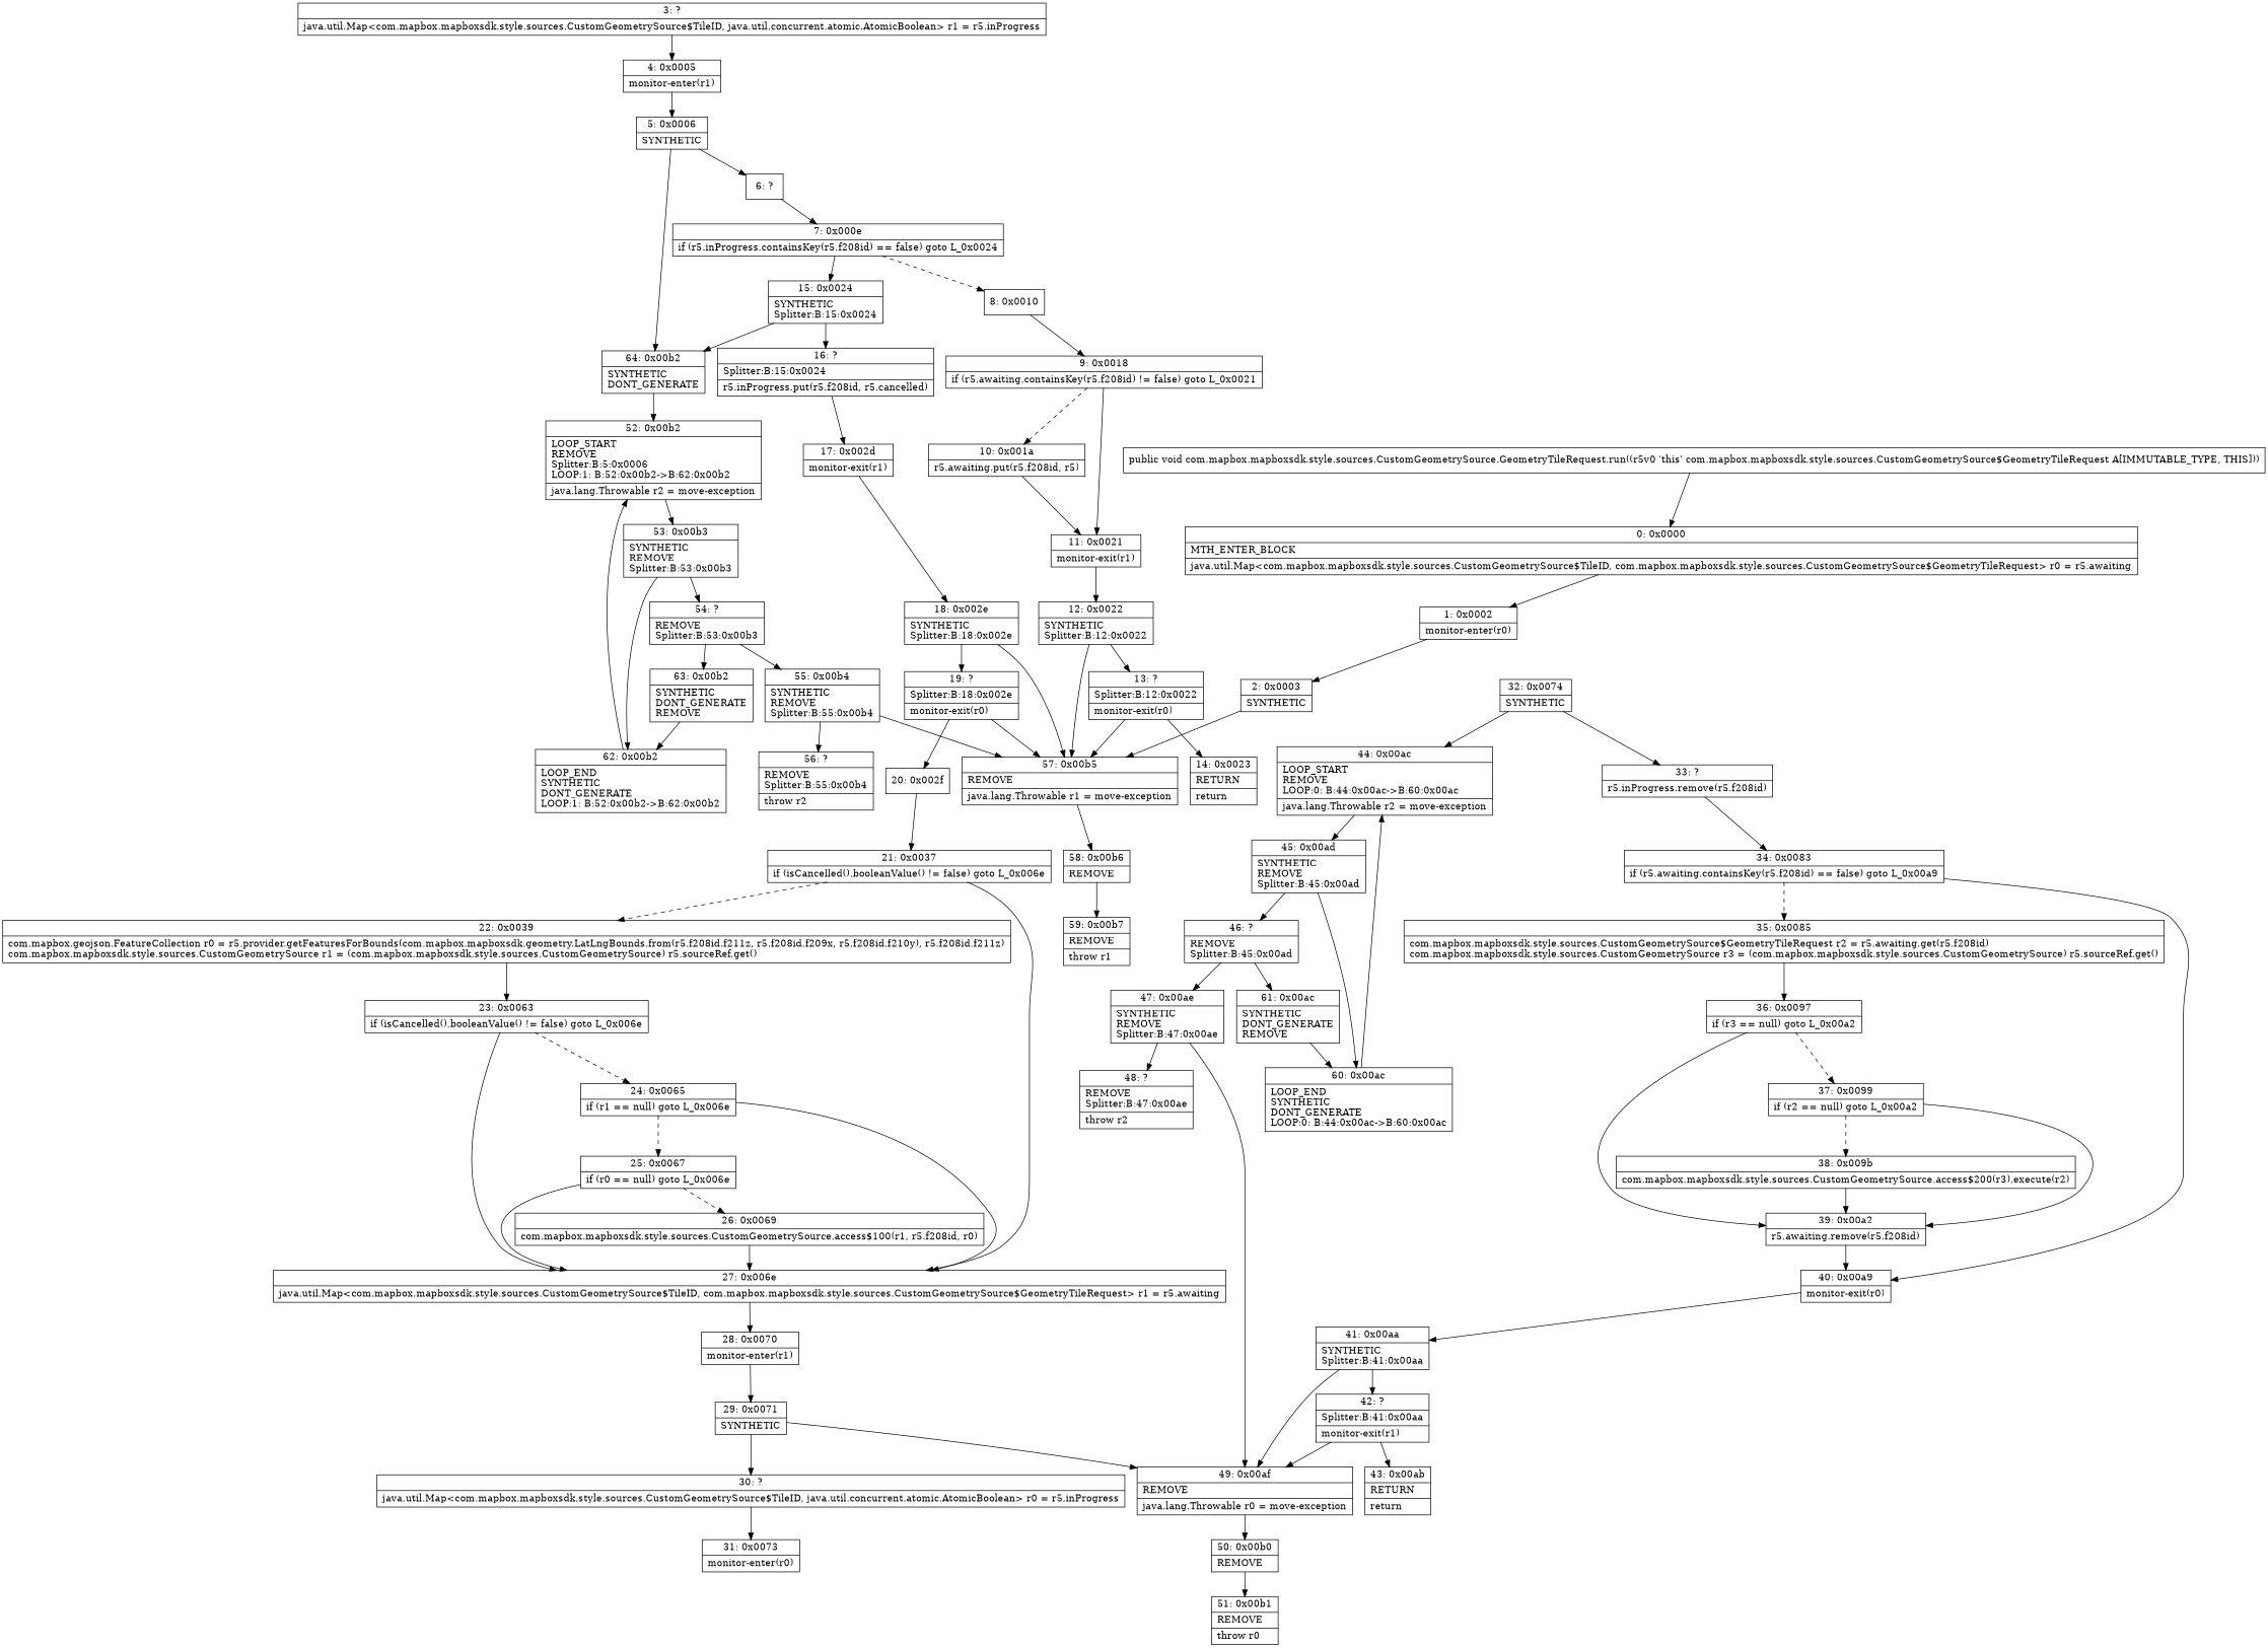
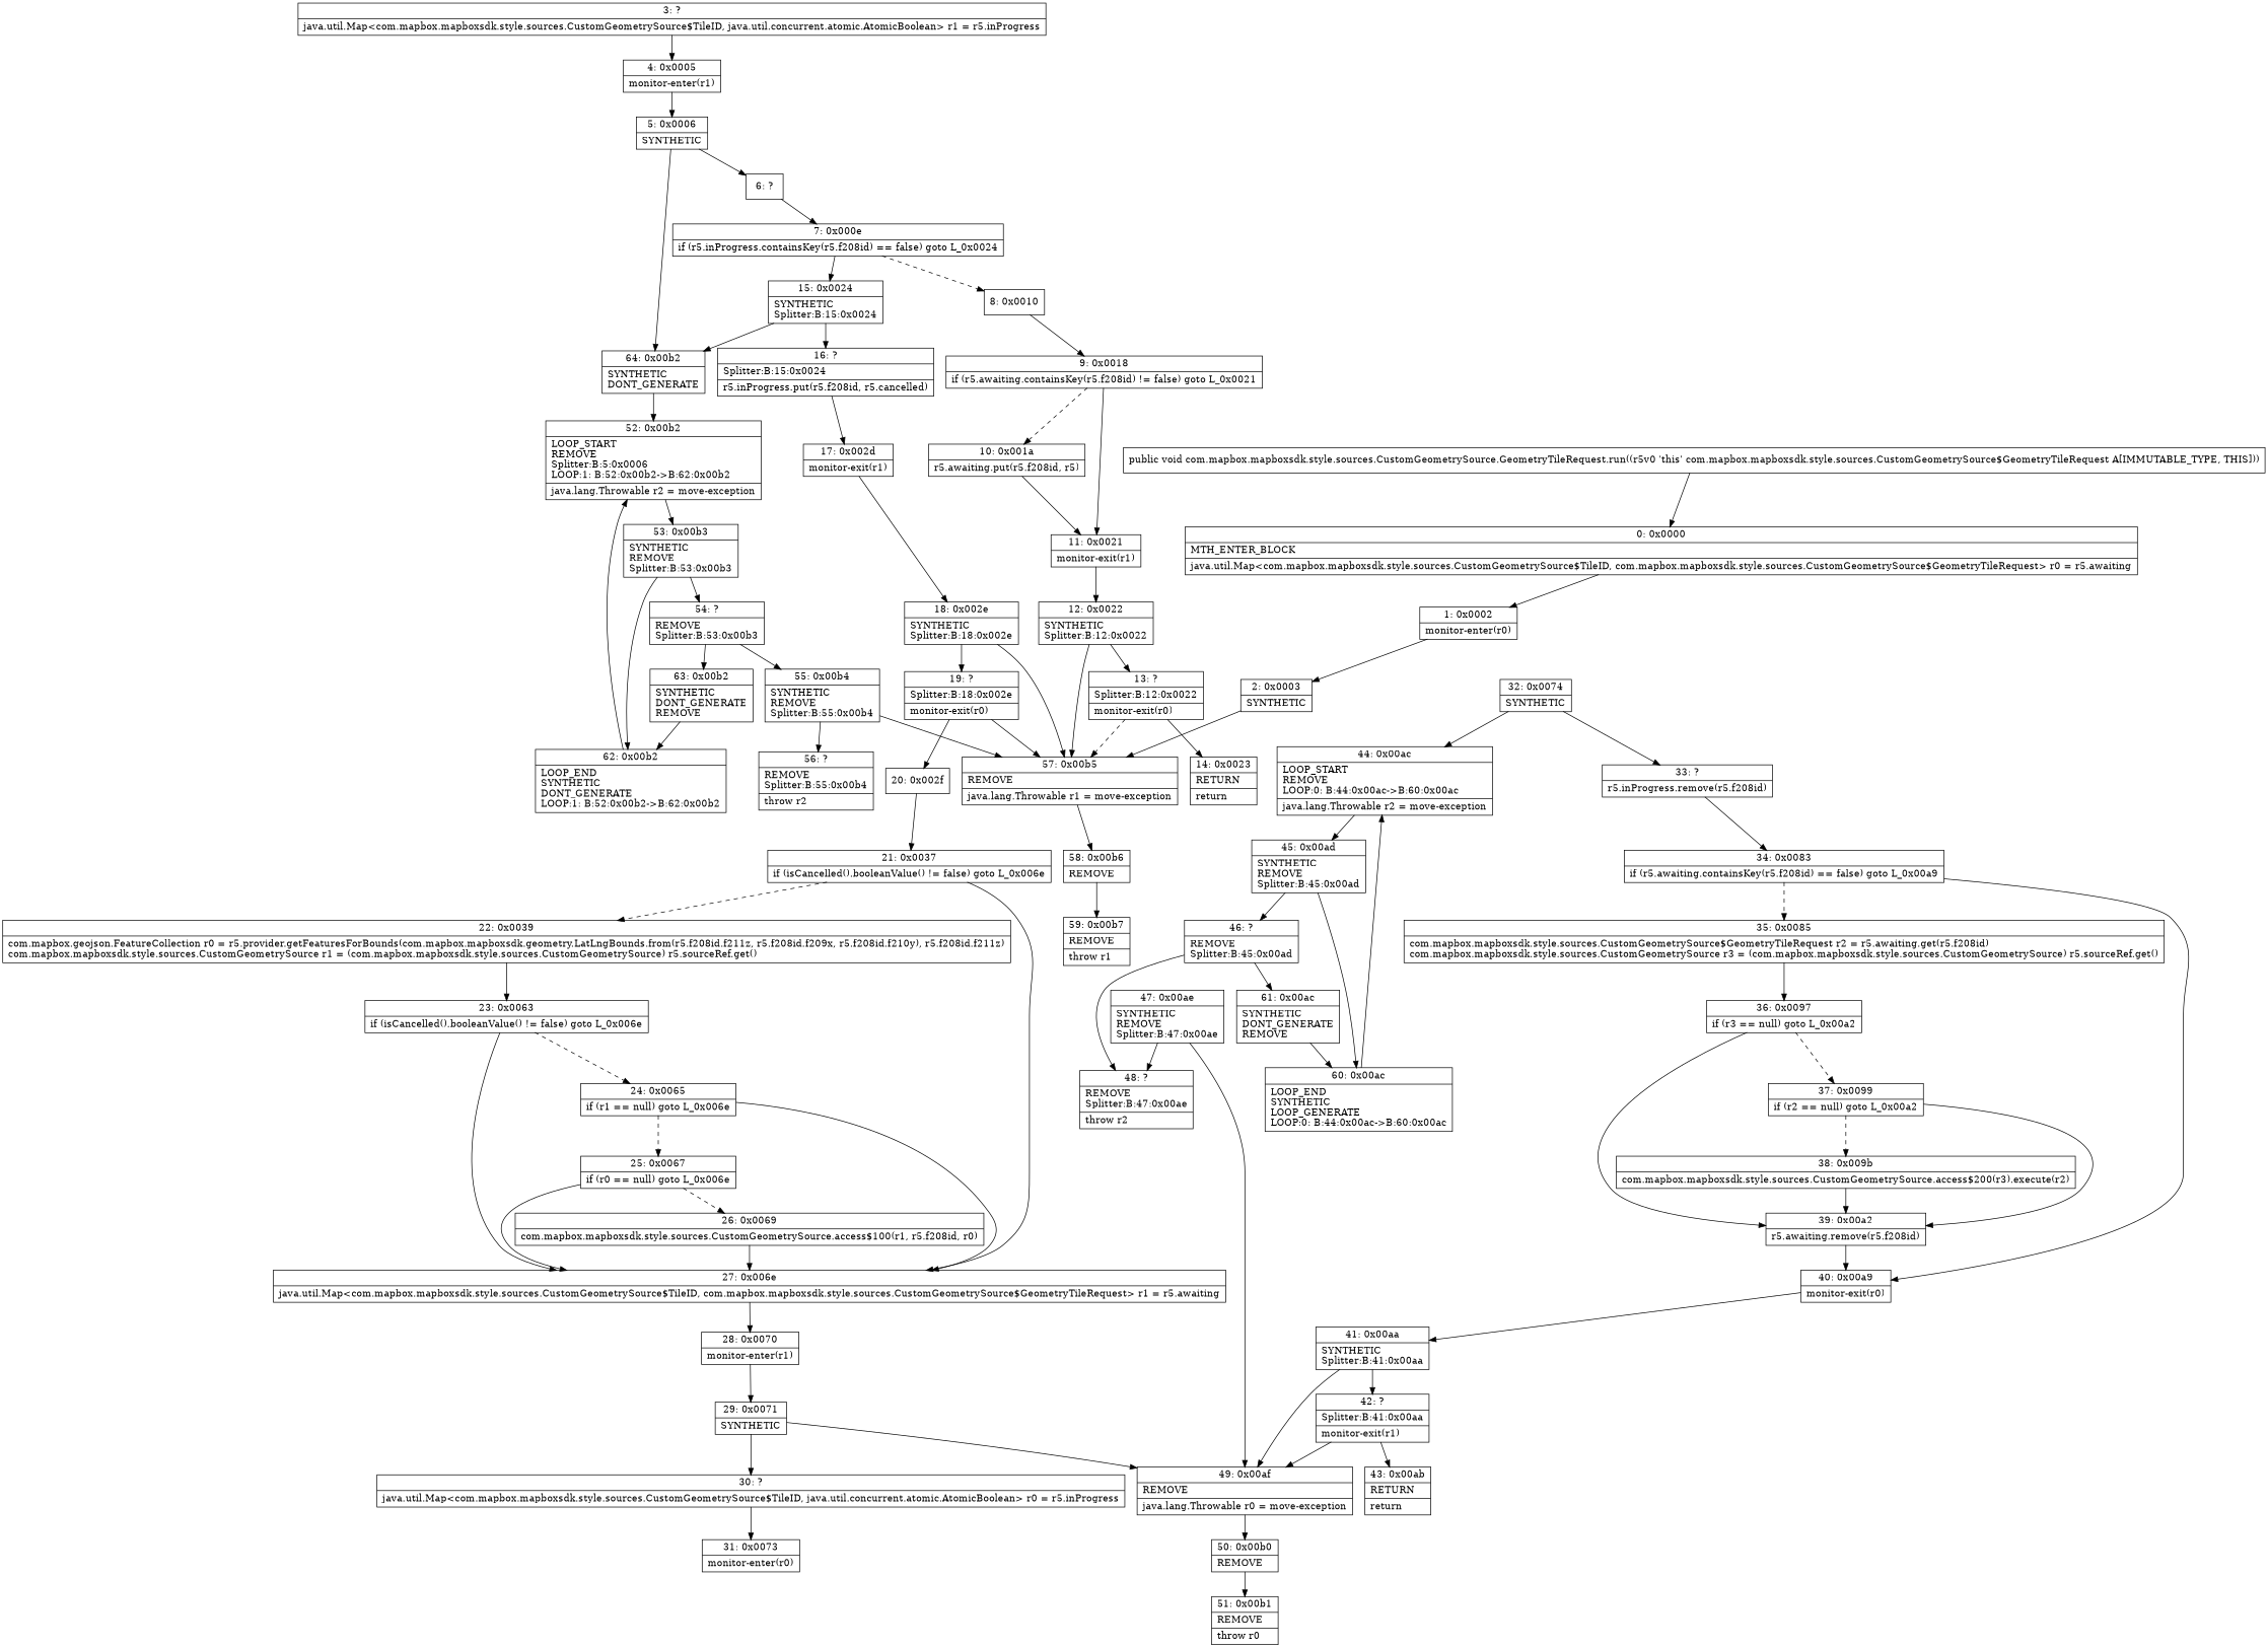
  digraph {
    node [shape=record]
    n1 [label="{0\:\ 0x0000|MTH_ENTER_BLOCK\l|java.util.Map\<com.mapbox.mapboxsdk.style.sources.CustomGeometrySource$TileID, com.mapbox.mapboxsdk.style.sources.CustomGeometrySource$GeometryTileRequest\> r0 = r5.awaiting\l}"]
    n2 [label="{1\:\ 0x0002|monitor\-enter(r0)\l}"]
    n3 [label="{2\:\ 0x0003|SYNTHETIC\l}"]
    n4 [label="{57\:\ 0x00b5|REMOVE\l|java.lang.Throwable r1 = move\-exception\l}"]
    n5 [label="{3\:\ ?|java.util.Map\<com.mapbox.mapboxsdk.style.sources.CustomGeometrySource$TileID, java.util.concurrent.atomic.AtomicBoolean\> r1 = r5.inProgress\l}"]
    n6 [label="{4\:\ 0x0005|monitor\-enter(r1)\l}"]
    n7 [label="{58\:\ 0x00b6|REMOVE\l}"]
    n8 [label="{5\:\ 0x0006|SYNTHETIC\l}"]
    n9 [label="{6\:\ ?}"]
    n10 [label="{64\:\ 0x00b2|SYNTHETIC\lDONT_GENERATE\l}"]
    n11 [label="{7\:\ 0x000e|if (r5.inProgress.containsKey(r5.f208id) == false) goto L_0x0024\l}"]
    n12 [label="{52\:\ 0x00b2|LOOP_START\lREMOVE\lSplitter:B:5:0x0006\lLOOP:1: B:52:0x00b2\-\>B:62:0x00b2\l|java.lang.Throwable r2 = move\-exception\l}"]
    n13 [label="{8\:\ 0x0010}"]
    n14 [label="{15\:\ 0x0024|SYNTHETIC\lSplitter:B:15:0x0024\l}"]
    n15 [label="{9\:\ 0x0018|if (r5.awaiting.containsKey(r5.f208id) != false) goto L_0x0021\l}"]
    n16 [label="{16\:\ ?|Splitter:B:15:0x0024\l|r5.inProgress.put(r5.f208id, r5.cancelled)\l}"]
    n17 [label="{10\:\ 0x001a|r5.awaiting.put(r5.f208id, r5)\l}"]
    n18 [label="{11\:\ 0x0021|monitor\-exit(r1)\l}"]
    n19 [label="{12\:\ 0x0022|SYNTHETIC\lSplitter:B:12:0x0022\l}"]
    n20 [label="{13\:\ ?|Splitter:B:12:0x0022\l|monitor\-exit(r0)\l}"]
    n21 [label="{14\:\ 0x0023|RETURN\l|return\l}"]
    n22 [label="{17\:\ 0x002d|monitor\-exit(r1)\l}"]
    n23 [label="{18\:\ 0x002e|SYNTHETIC\lSplitter:B:18:0x002e\l}"]
    n24 [label="{19\:\ ?|Splitter:B:18:0x002e\l|monitor\-exit(r0)\l}"]
    n25 [label="{20\:\ 0x002f}"]
    n26 [label="{21\:\ 0x0037|if (isCancelled().booleanValue() != false) goto L_0x006e\l}"]
    n27 [label="{22\:\ 0x0039|com.mapbox.geojson.FeatureCollection r0 = r5.provider.getFeaturesForBounds(com.mapbox.mapboxsdk.geometry.LatLngBounds.from(r5.f208id.f211z, r5.f208id.f209x, r5.f208id.f210y), r5.f208id.f211z)\lcom.mapbox.mapboxsdk.style.sources.CustomGeometrySource r1 = (com.mapbox.mapboxsdk.style.sources.CustomGeometrySource) r5.sourceRef.get()\l}"]
    n28 [label="{27\:\ 0x006e|java.util.Map\<com.mapbox.mapboxsdk.style.sources.CustomGeometrySource$TileID, com.mapbox.mapboxsdk.style.sources.CustomGeometrySource$GeometryTileRequest\> r1 = r5.awaiting\l}"]
    n29 [label="{23\:\ 0x0063|if (isCancelled().booleanValue() != false) goto L_0x006e\l}"]
    n30 [label="{28\:\ 0x0070|monitor\-enter(r1)\l}"]
    n31 [label="{24\:\ 0x0065|if (r1 == null) goto L_0x006e\l}"]
    n32 [label="{25\:\ 0x0067|if (r0 == null) goto L_0x006e\l}"]
    n33 [label="{26\:\ 0x0069|com.mapbox.mapboxsdk.style.sources.CustomGeometrySource.access$100(r1, r5.f208id, r0)\l}"]
    n34 [label="{29\:\ 0x0071|SYNTHETIC\l}"]
    n35 [label="{30\:\ ?|java.util.Map\<com.mapbox.mapboxsdk.style.sources.CustomGeometrySource$TileID, java.util.concurrent.atomic.AtomicBoolean\> r0 = r5.inProgress\l}"]
    n36 [label="{49\:\ 0x00af|REMOVE\l|java.lang.Throwable r0 = move\-exception\l}"]
    n37 [label="{31\:\ 0x0073|monitor\-enter(r0)\l}"]
    n38 [label="{50\:\ 0x00b0|REMOVE\l}"]
    n39 [label="{32\:\ 0x0074|SYNTHETIC\l}"]
    n40 [label="{33\:\ ?|r5.inProgress.remove(r5.f208id)\l}"]
    n41 [label="{44\:\ 0x00ac|LOOP_START\lREMOVE\lLOOP:0: B:44:0x00ac\-\>B:60:0x00ac\l|java.lang.Throwable r2 = move\-exception\l}"]
    n42 [label="{34\:\ 0x0083|if (r5.awaiting.containsKey(r5.f208id) == false) goto L_0x00a9\l}"]
    n43 [label="{45\:\ 0x00ad|SYNTHETIC\lREMOVE\lSplitter:B:45:0x00ad\l}"]
    n44 [label="{35\:\ 0x0085|com.mapbox.mapboxsdk.style.sources.CustomGeometrySource$GeometryTileRequest r2 = r5.awaiting.get(r5.f208id)\lcom.mapbox.mapboxsdk.style.sources.CustomGeometrySource r3 = (com.mapbox.mapboxsdk.style.sources.CustomGeometrySource) r5.sourceRef.get()\l}"]
    n45 [label="{40\:\ 0x00a9|monitor\-exit(r0)\l}"]
    n46 [label="{36\:\ 0x0097|if (r3 == null) goto L_0x00a2\l}"]
    n47 [label="{41\:\ 0x00aa|SYNTHETIC\lSplitter:B:41:0x00aa\l}"]
    n48 [label="{37\:\ 0x0099|if (r2 == null) goto L_0x00a2\l}"]
    n49 [label="{39\:\ 0x00a2|r5.awaiting.remove(r5.f208id)\l}"]
    n50 [label="{38\:\ 0x009b|com.mapbox.mapboxsdk.style.sources.CustomGeometrySource.access$200(r3).execute(r2)\l}"]
    n51 [label="{42\:\ ?|Splitter:B:41:0x00aa\l|monitor\-exit(r1)\l}"]
    n52 [label="{43\:\ 0x00ab|RETURN\l|return\l}"]
    n53 [label="{46\:\ ?|REMOVE\lSplitter:B:45:0x00ad\l}"]
-   n54 [label="{60\:\ 0x00ac|LOOP_END\lSYNTHETIC\lDONT_GENERATE\lLOOP:0: B:44:0x00ac\-\>B:60:0x00ac\l}"]
+   n54 [label="{60\:\ 0x00ac|LOOP_END\lSYNTHETIC\lLOOP_GENERATE\lLOOP:0: B:44:0x00ac\-\>B:60:0x00ac\l}"]
    n55 [label="{47\:\ 0x00ae|SYNTHETIC\lREMOVE\lSplitter:B:47:0x00ae\l}"]
    n56 [label="{61\:\ 0x00ac|SYNTHETIC\lDONT_GENERATE\lREMOVE\l}"]
    n57 [label="{48\:\ ?|REMOVE\lSplitter:B:47:0x00ae\l|throw r2\l}"]
    n58 [label="{51\:\ 0x00b1|REMOVE\l|throw r0\l}"]
    n59 [label="{53\:\ 0x00b3|SYNTHETIC\lREMOVE\lSplitter:B:53:0x00b3\l}"]
    n60 [label="{54\:\ ?|REMOVE\lSplitter:B:53:0x00b3\l}"]
    n61 [label="{62\:\ 0x00b2|LOOP_END\lSYNTHETIC\lDONT_GENERATE\lLOOP:1: B:52:0x00b2\-\>B:62:0x00b2\l}"]
    n62 [label="{55\:\ 0x00b4|SYNTHETIC\lREMOVE\lSplitter:B:55:0x00b4\l}"]
    n63 [label="{63\:\ 0x00b2|SYNTHETIC\lDONT_GENERATE\lREMOVE\l}"]
    n64 [label="{56\:\ ?|REMOVE\lSplitter:B:55:0x00b4\l|throw r2\l}"]
    n65 [label="{59\:\ 0x00b7|REMOVE\l|throw r1\l}"]
    n66 [label="{public void com.mapbox.mapboxsdk.style.sources.CustomGeometrySource.GeometryTileRequest.run((r5v0 'this' com.mapbox.mapboxsdk.style.sources.CustomGeometrySource$GeometryTileRequest A[IMMUTABLE_TYPE, THIS])) }"]
    n1 -> n2
    n2 -> n3
    n3 -> n4
    n4 -> n7
    n5 -> n6
    n6 -> n8
    n7 -> n65
    n8 -> n9
    n8 -> n10
    n9 -> n11
    n10 -> n12
    n11 -> n13 [style=dashed]
    n11 -> n14
    n12 -> n59
    n13 -> n15
    n14 -> n10
    n14 -> n16
    n15 -> n17 [style=dashed]
    n15 -> n18
    n16 -> n22
    n17 -> n18
    n18 -> n19
    n19 -> n4
    n19 -> n20
-   n20 -> n4
+   n20 -> n4 [style=dashed]
    n20 -> n21
    n22 -> n23
    n23 -> n4
    n23 -> n24
    n24 -> n4
    n24 -> n25
    n25 -> n26
    n26 -> n27 [style=dashed]
    n26 -> n28
    n27 -> n29
    n28 -> n30
    n29 -> n28
    n29 -> n31 [style=dashed]
    n30 -> n34
    n31 -> n28
    n31 -> n32 [style=dashed]
    n32 -> n28
    n32 -> n33 [style=dashed]
    n33 -> n28
    n34 -> n35
    n34 -> n36
    n35 -> n37
    n36 -> n38
    n38 -> n58
    n39 -> n40
    n39 -> n41
    n40 -> n42
    n41 -> n43
    n42 -> n44 [style=dashed]
    n42 -> n45
    n43 -> n53
    n43 -> n54
    n44 -> n46
    n45 -> n47
    n46 -> n48 [style=dashed]
    n46 -> n49
    n47 -> n36
    n47 -> n51
    n48 -> n49
    n48 -> n50 [style=dashed]
    n49 -> n45
    n50 -> n49
    n51 -> n36
    n51 -> n52
-   n53 -> n55
+   n53 -> n57
    n53 -> n56
    n54 -> n41
    n55 -> n36
    n55 -> n57
    n56 -> n54
    n59 -> n60
    n59 -> n61
    n60 -> n62
    n60 -> n63
    n61 -> n12
    n62 -> n4
    n62 -> n64
    n63 -> n61
    n66 -> n1
  }
